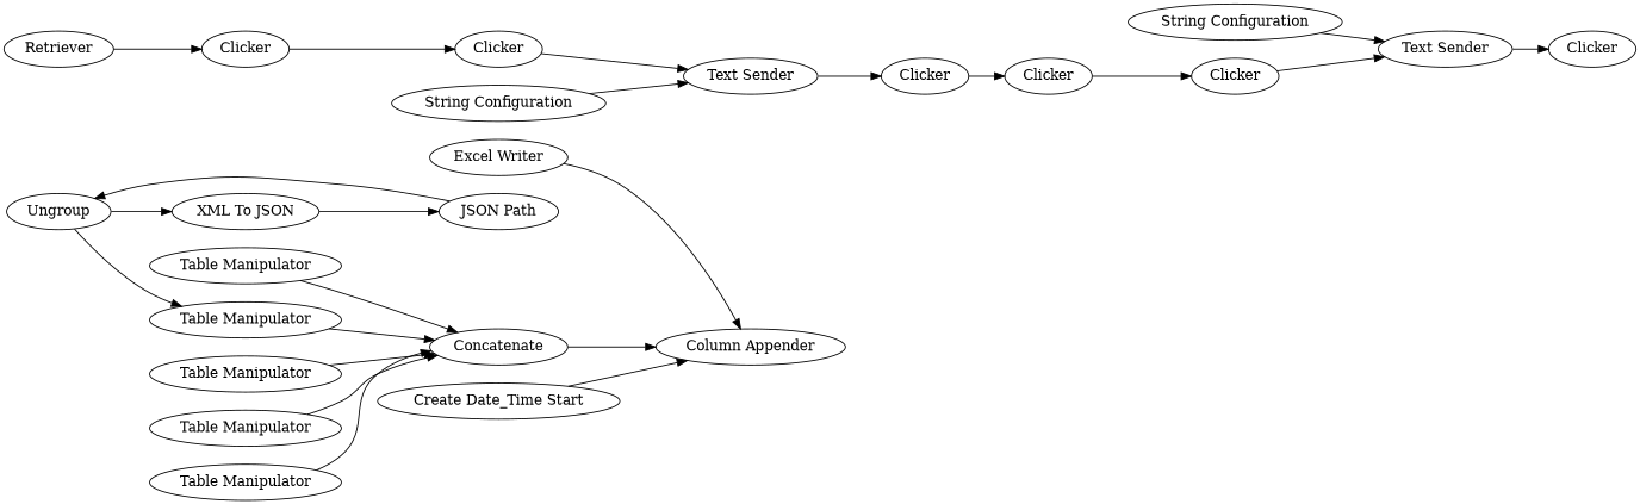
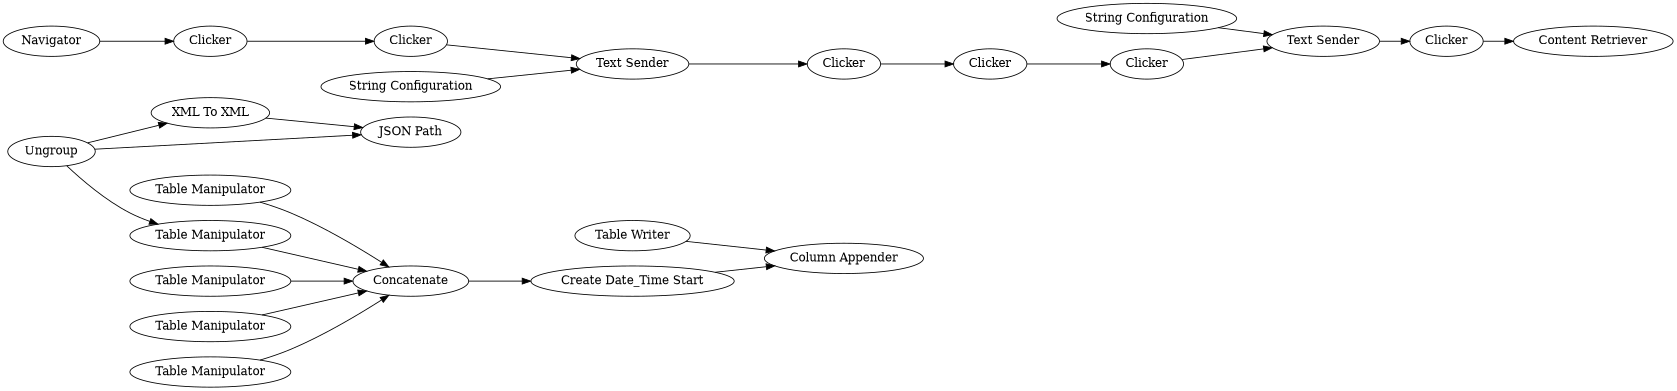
  digraph {
    rankdir=LR
    n1 [label="Column Appender"]
-   n2 [label="Excel Writer"]
+   n2 [label="Table Writer"]
    n3 [label=Clicker]
    n4 [label="Text Sender"]
    n5 [label=Clicker]
    n6 [label=Clicker]
    n7 [label="Text Sender"]
    n8 [label=Clicker]
    n9 [label="Table Manipulator"]
    n10 [label=Concatenate]
-   n11 [label=Retriever]
+   n11 [label=Navigator]
    n12 [label=Clicker]
    n13 [label=Clicker]
-   n15 [label="XML To JSON"]
+   n14 [label="Content Retriever"]
+   n15 [label="XML To XML"]
    n16 [label="JSON Path"]
    n17 [label="String Configuration"]
    n18 [label=Ungroup]
    n19 [label="Table Manipulator"]
    n20 [label="Table Manipulator"]
    n21 [label="Table Manipulator"]
    n22 [label="Create Date_Time Start"]
    n23 [label="String Configuration"]
    n24 [label="Table Manipulator"]
    n2 -> n1
    n3 -> n4
    n4 -> n5
+   n5 -> n14
    n6 -> n7
    n7 -> n8
    n8 -> n13
    n9 -> n10
-   n10 -> n1
+   n10 -> n22
    n11 -> n12
    n12 -> n6
    n13 -> n3
    n15 -> n16
-   n16 -> n18
+   n18 -> n16
    n17 -> n4
    n18 -> n15
    n18 -> n19
    n19 -> n10
    n20 -> n10
    n21 -> n10
    n22 -> n1
    n23 -> n7
    n24 -> n10
  }
